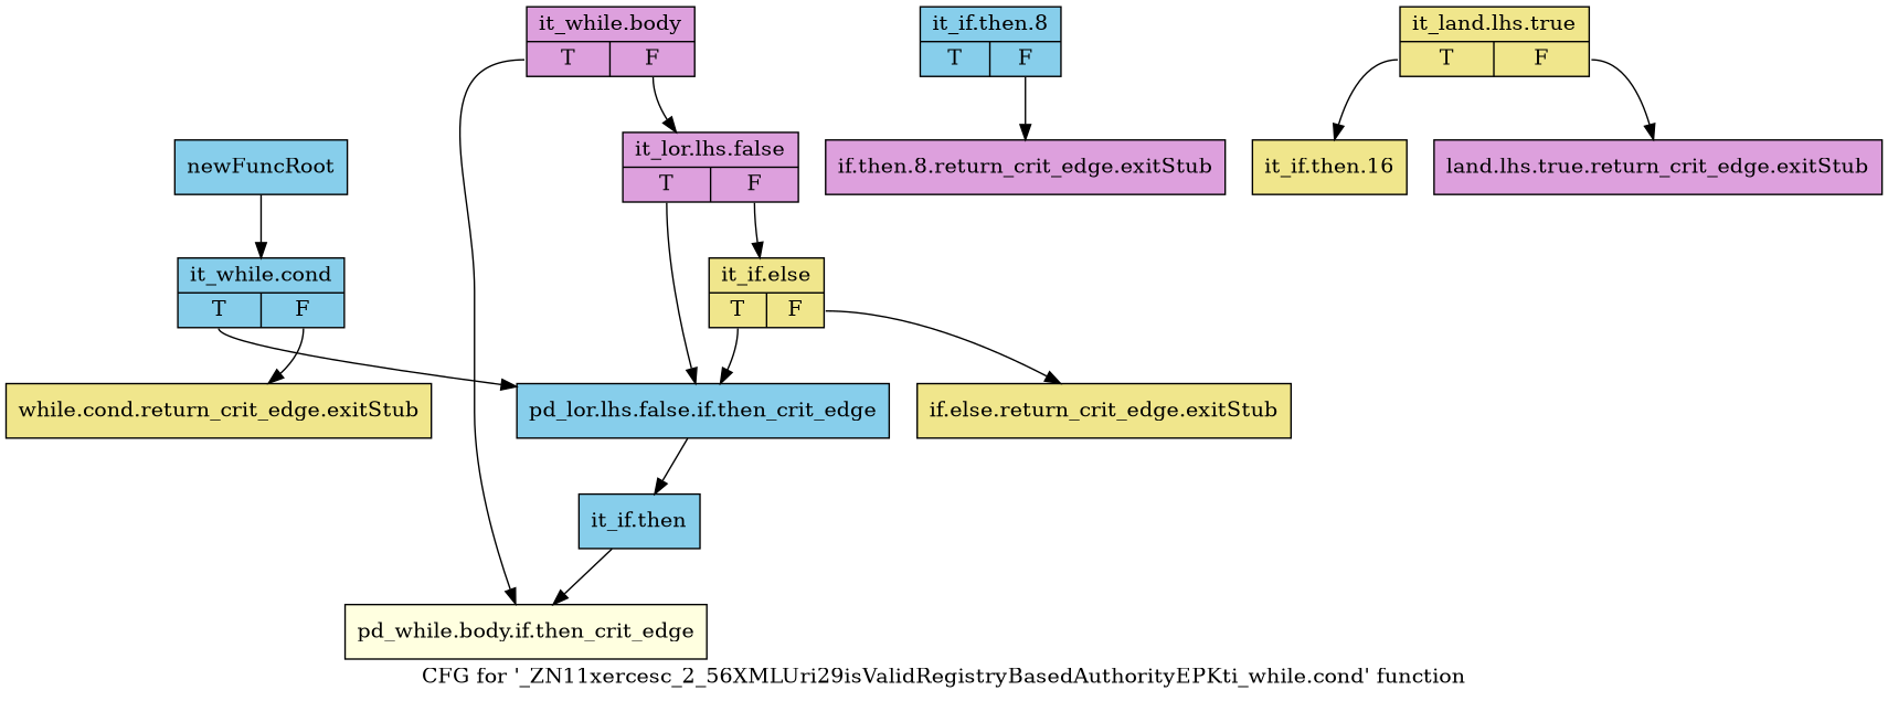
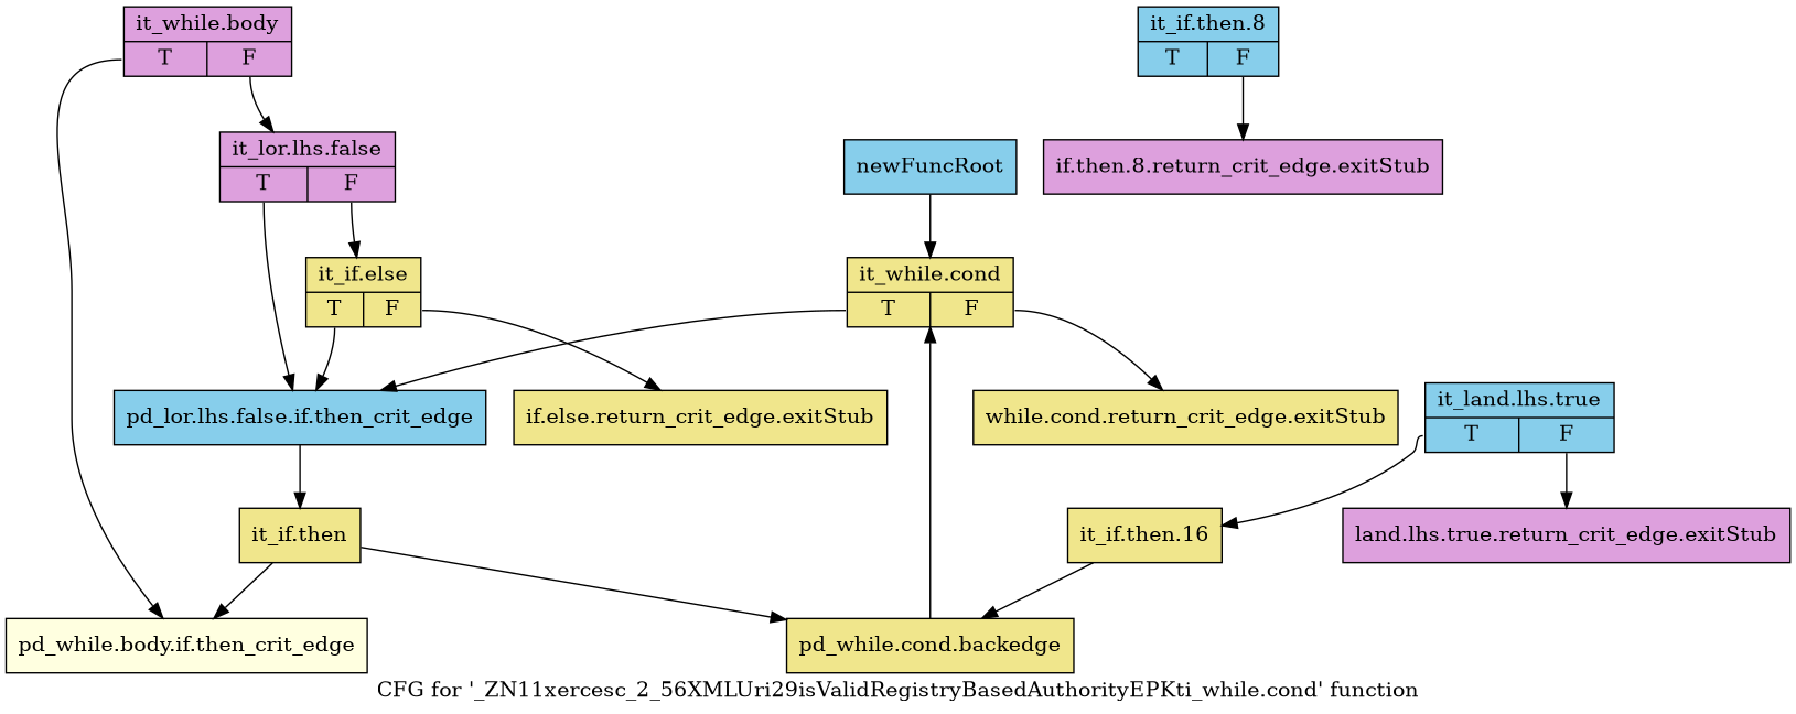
  digraph {
    label="CFG for '_ZN11xercesc_2_56XMLUri29isValidRegistryBasedAuthorityEPKti_while.cond' function"
    node [fillcolor=khaki shape=record style=filled]
    n1 [fillcolor=skyblue label="{newFuncRoot}"]
-   n2 [fillcolor=skyblue label="{it_while.cond|{<s0>T|<s1>F}}"]
+   n2 [label="{it_while.cond|{<s0>T|<s1>F}}"]
    n3 [label="{while.cond.return_crit_edge.exitStub}"]
    n4 [fillcolor=skyblue label="{pd_lor.lhs.false.if.then_crit_edge}"]
    n5 [fillcolor=plum label="{it_while.body|{<s0>T|<s1>F}}"]
    n6 [fillcolor=lightyellow label="{pd_while.body.if.then_crit_edge}"]
    n7 [fillcolor=plum label="{it_lor.lhs.false|{<s0>T|<s1>F}}"]
    n8 [label="{if.else.return_crit_edge.exitStub}"]
    n9 [fillcolor=plum label="{if.then.8.return_crit_edge.exitStub}"]
    n10 [fillcolor=plum label="{land.lhs.true.return_crit_edge.exitStub}"]
    n11 [label="{it_if.else|{<s0>T|<s1>F}}"]
-   n12 [fillcolor=skyblue label="{it_if.then}"]
+   n12 [label="{it_if.then}"]
+   n13 [label="{pd_while.cond.backedge}"]
    n14 [fillcolor=skyblue label="{it_if.then.8|{<s0>T|<s1>F}}"]
-   n15 [label="{it_land.lhs.true|{<s0>T|<s1>F}}"]
+   n15 [fillcolor=skyblue label="{it_land.lhs.true|{<s0>T|<s1>F}}"]
    n16 [label="{it_if.then.16}"]
    n1 -> n2
    n2 -> n3 [tailport=s1]
    n2 -> n4 [tailport=s0]
    n4 -> n12
    n5 -> n6 [tailport=s0]
    n5 -> n7 [tailport=s1]
    n7 -> n4 [tailport=s0]
    n7 -> n11 [tailport=s1]
    n11 -> n4 [tailport=s0]
    n11 -> n8 [tailport=s1]
    n12 -> n6
+   n12 -> n13
+   n13 -> n2
    n14 -> n9 [tailport=s1]
    n15 -> n10 [tailport=s1]
    n15 -> n16 [tailport=s0]
+   n16 -> n13
  }
